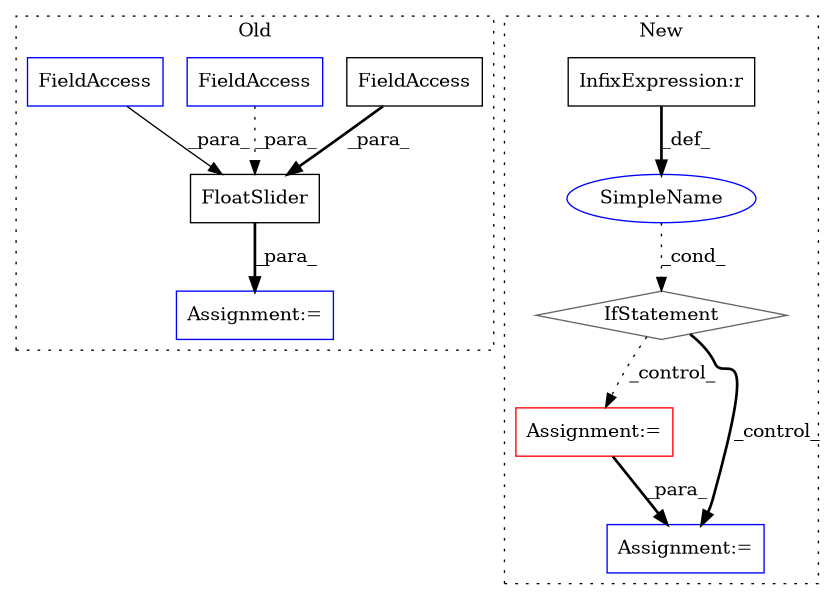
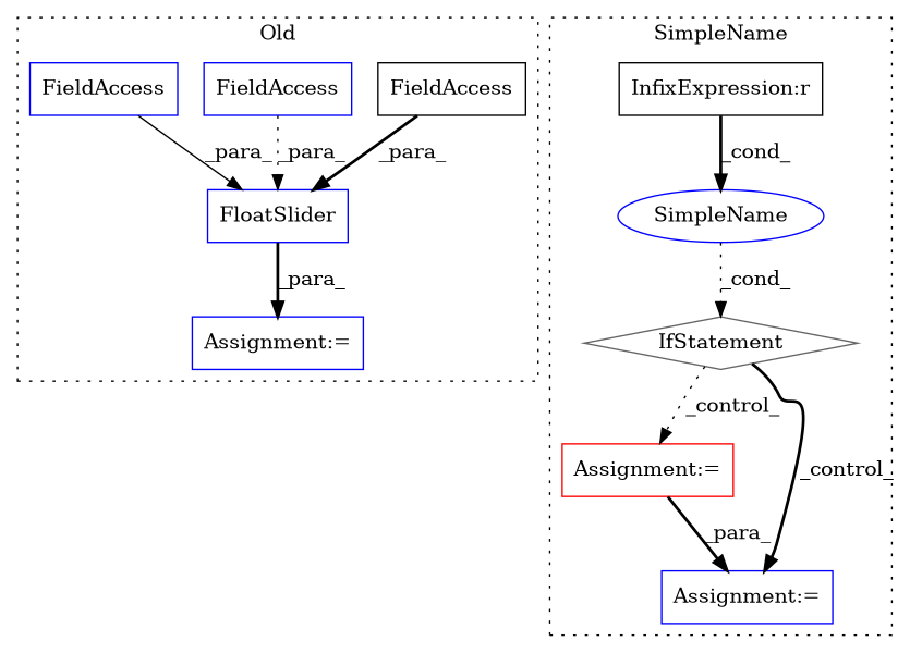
  digraph {
    node [a=22 color=blue l=1 shape=box]
    edge [style=bold]
-   n1 [a=32 color=black l="12,1" label=FloatSlider s="5262,5319"]
+   n1 [a=32 l="12,1" label=FloatSlider s="5262,5319"]
    n2 [color=black l=10 label=FieldAccess s=5289]
    n3 [l=10 label=FieldAccess s=5300]
    n4 [l=8 label=FieldAccess s=5311]
    n5 [a=7 label="Assignment:=" s=5261]
    n6 [a=25 color=gray40 l="4,2" label=IfStatement s="6040,6131" shape=diamond]
    n7 [a=7 color=red label="Assignment:=" s=6208]
    n8 [a=42 label=SimpleName shape=ellipse l=""]
    n9 [a=27 color=black l=4 label="InfixExpression:r" s=6101]
    n10 [a=7 label="Assignment:=" s=6531]
    subgraph cluster_1 {
      label=Old
      style=dotted
      n1
      n2
      n3
      n4
      n5
    }
    subgraph cluster_2 {
-     label=New
+     label=SimpleName
      style=dotted
      n6
      n7
      n8
      n9
      n10
    }
    n1 -> n5 [label=_para_]
    n2 -> n1 [label=_para_]
    n3 -> n1 [label=_para_ style=dotted]
    n4 -> n1 [label=_para_ style=solid]
    n6 -> n7 [label=_control_ style=dotted]
    n6 -> n10 [label=_control_]
    n7 -> n10 [label=_para_]
    n8 -> n6 [label=_cond_ style=dotted]
-   n9 -> n8 [label=_def_]
+   n9 -> n8 [label=_cond_]
  }
